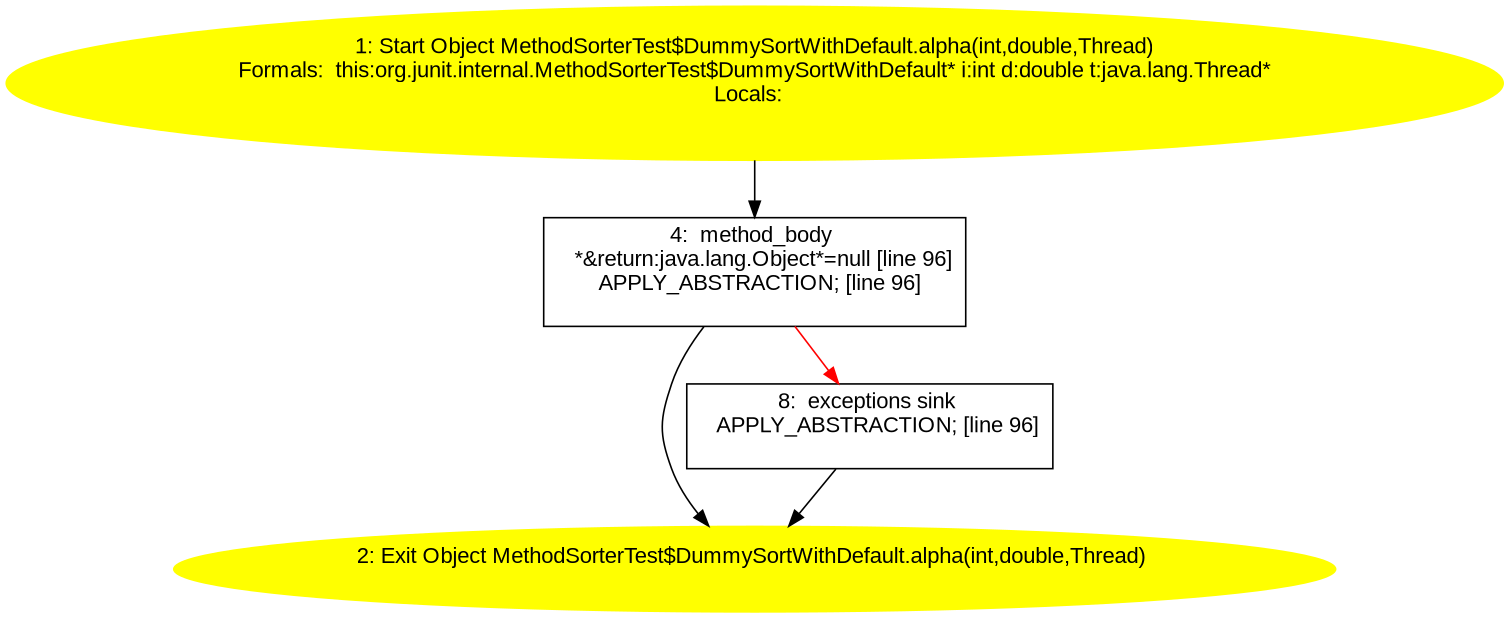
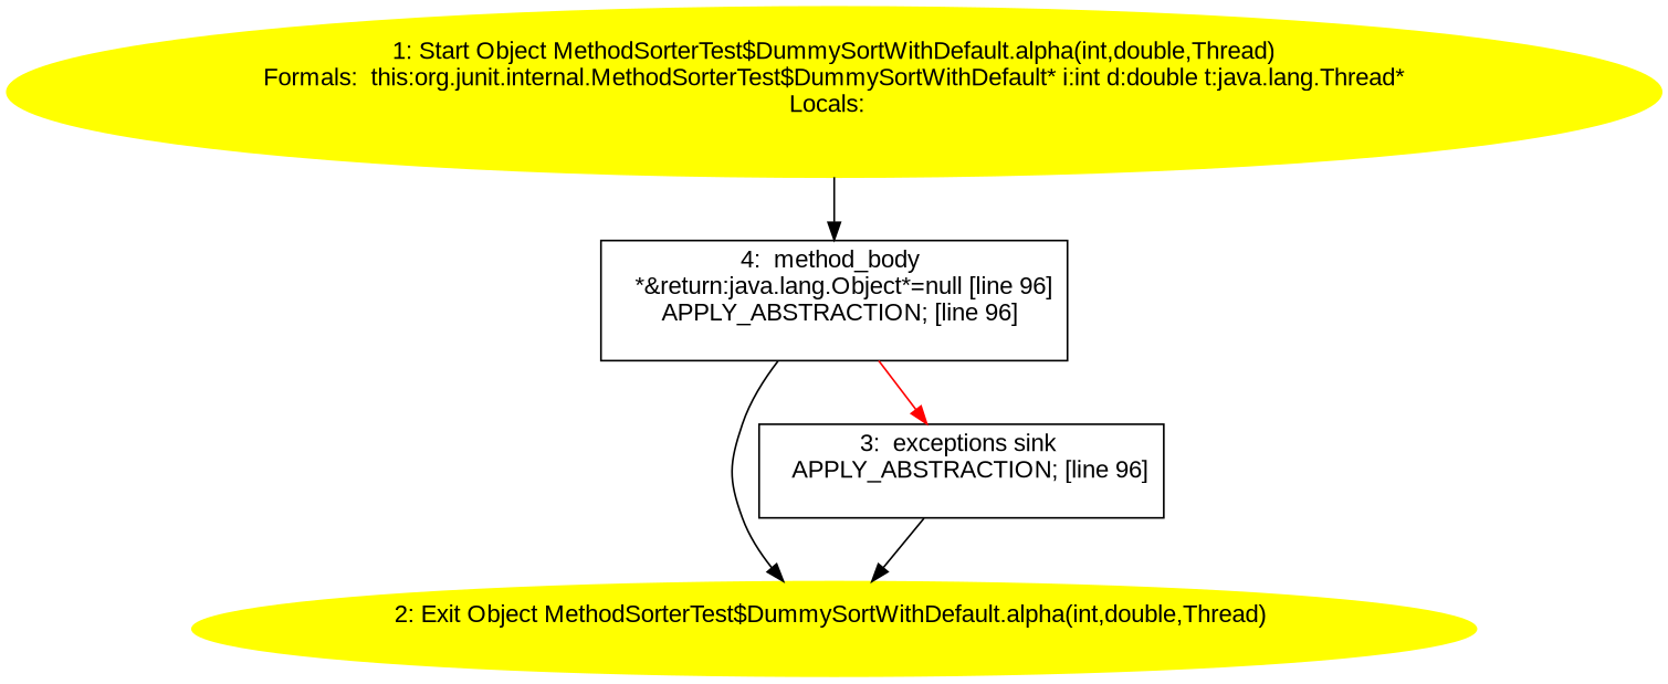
  digraph {
    fontname="Liberation Sans"
    node [fontname="Liberation Sans"]
    edge [fontname="Liberation Sans"]
    n1 [color=yellow label="1: Start Object MethodSorterTest$DummySortWithDefault.alpha(int,double,Thread)\nFormals:  this:org.junit.internal.MethodSorterTest$DummySortWithDefault* i:int d:double t:java.lang.Thread*\nLocals:  \n  " style=filled]
    n2 [label="4:  method_body \n   *&return:java.lang.Object*=null [line 96]\n  APPLY_ABSTRACTION; [line 96]\n " shape=box]
    n3 [color=yellow label="2: Exit Object MethodSorterTest$DummySortWithDefault.alpha(int,double,Thread) \n  " style=filled]
-   n4 [label="8:  exceptions sink \n   APPLY_ABSTRACTION; [line 96]\n " shape=box]
+   n4 [label="3:  exceptions sink \n   APPLY_ABSTRACTION; [line 96]\n " shape=box]
    n1 -> n2
    n2 -> n3
    n2 -> n4 [color=red]
    n4 -> n3
  }
